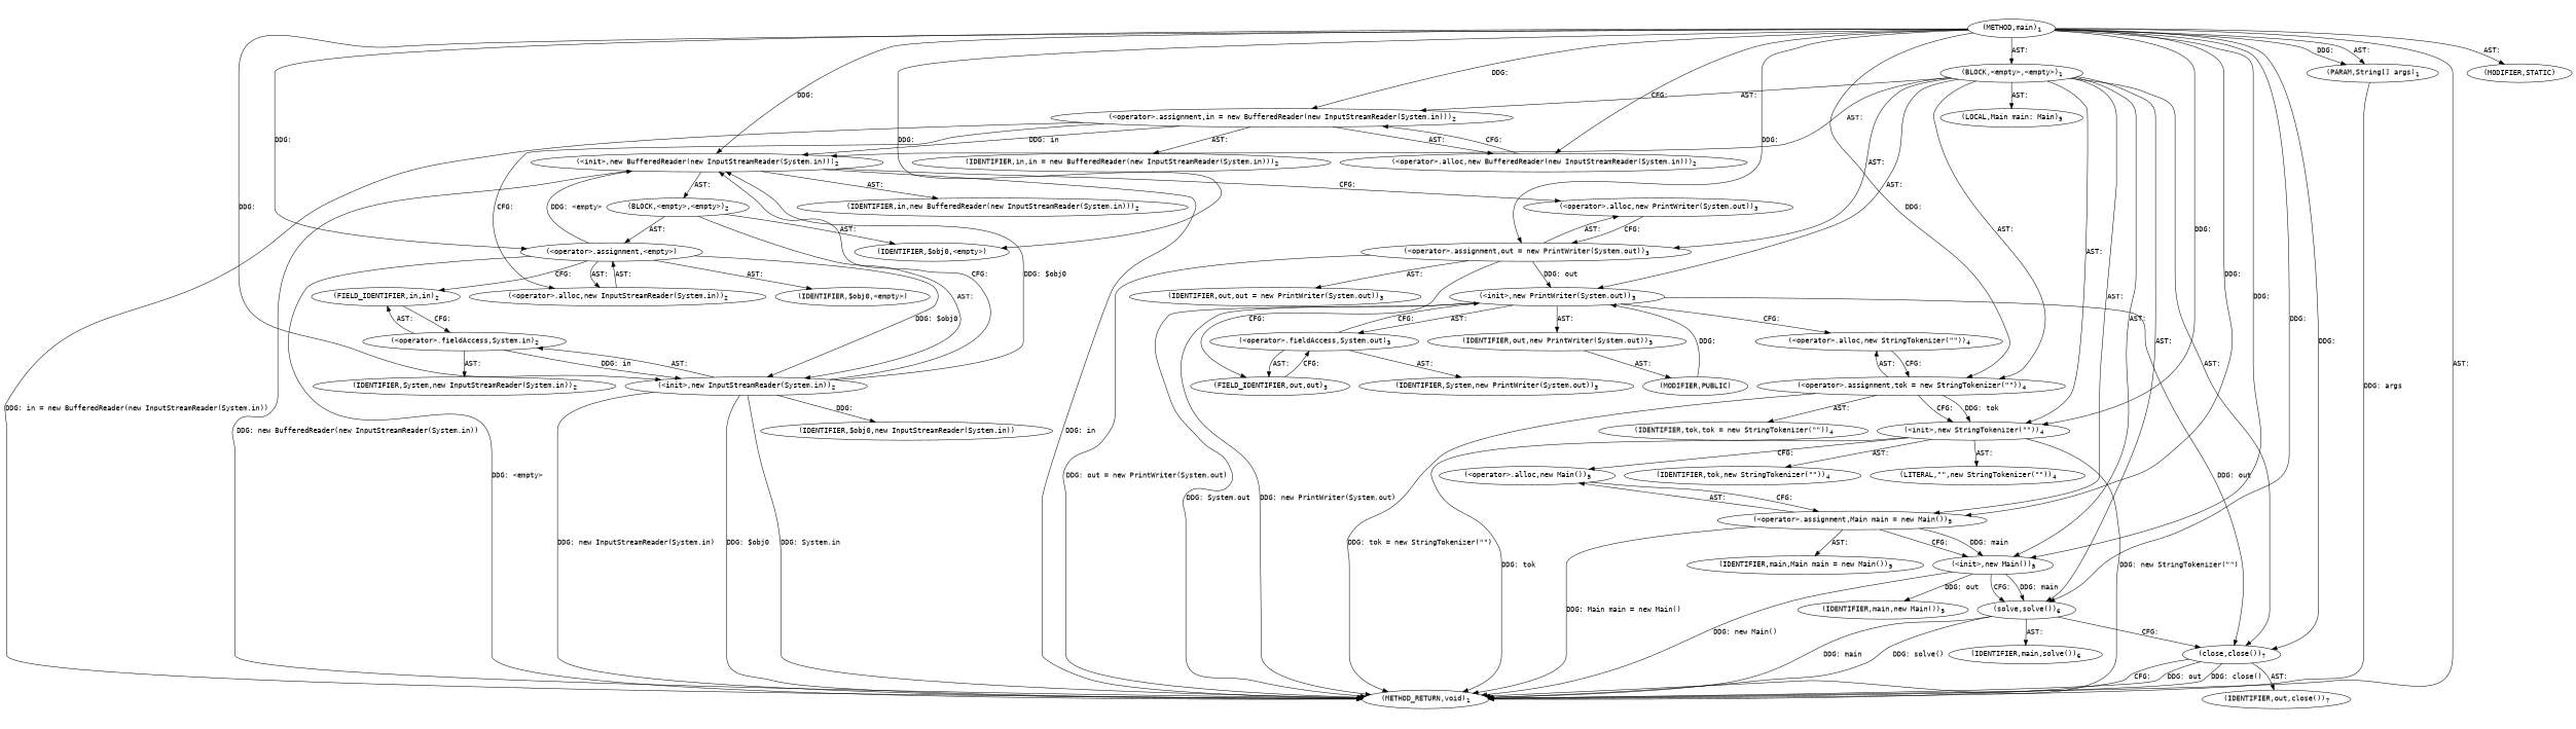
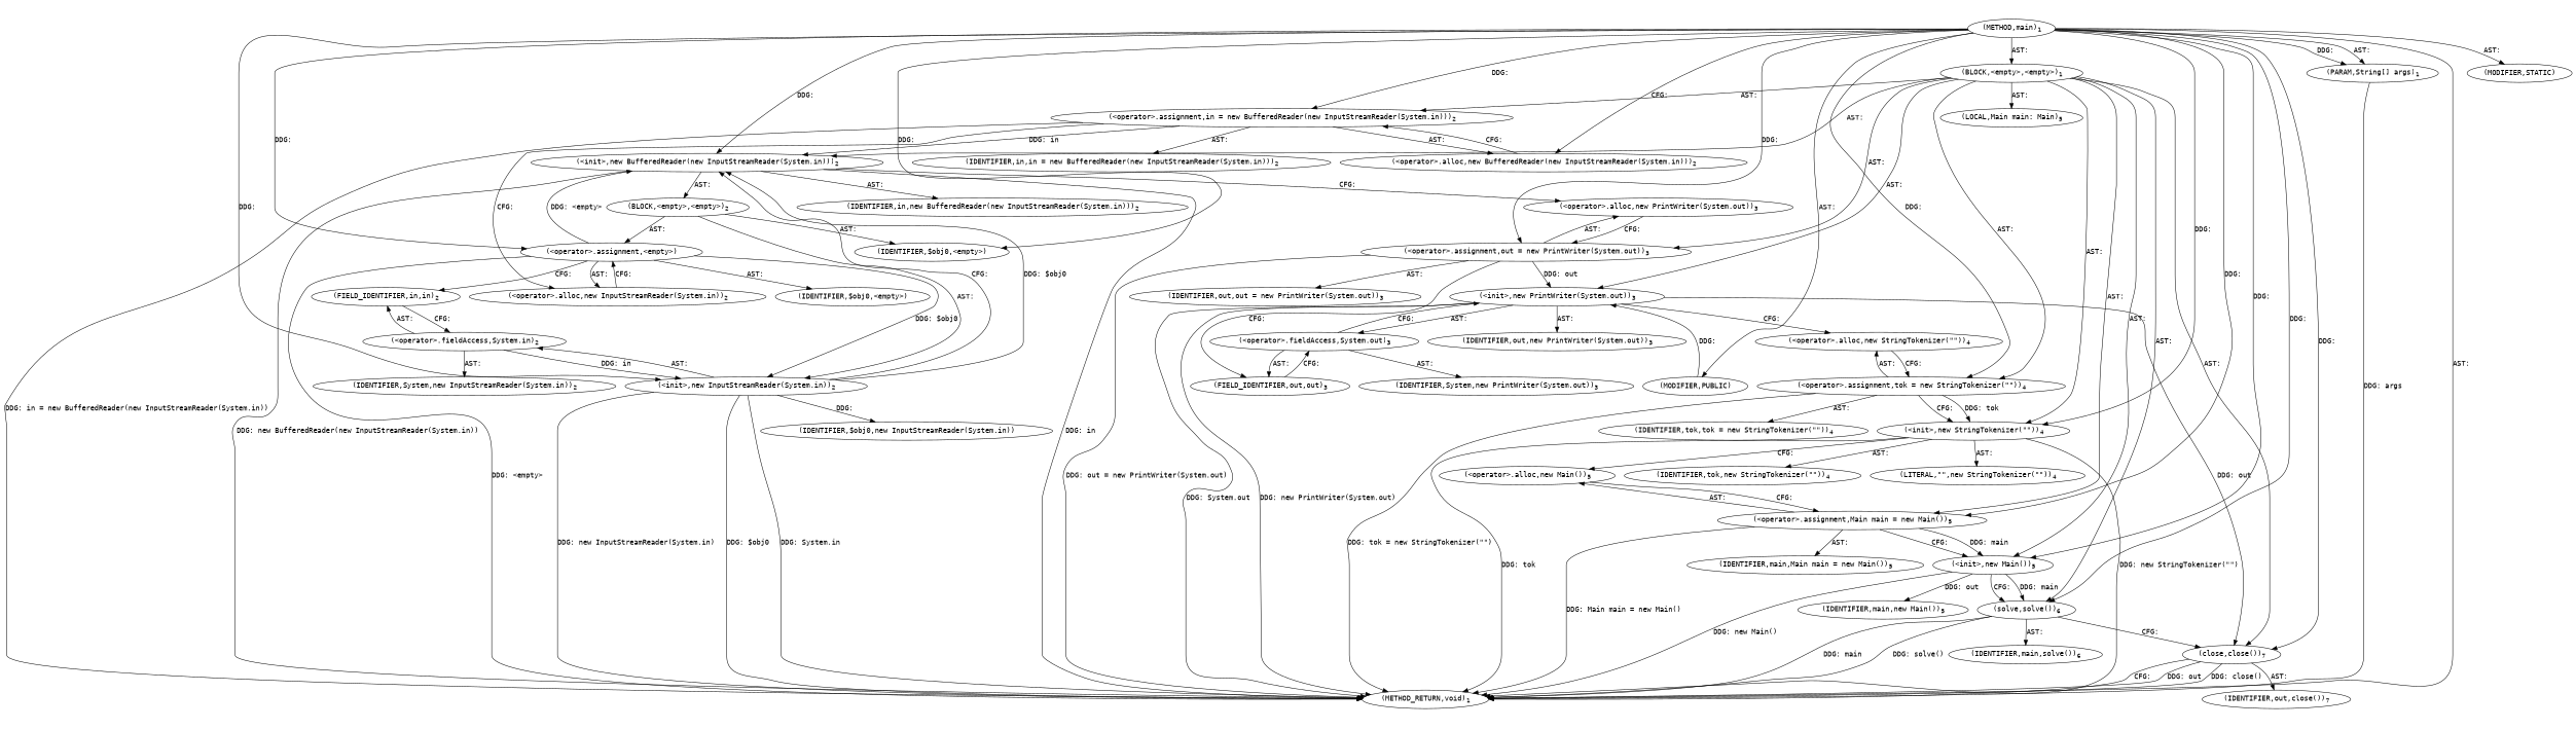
  digraph {
    fontname="DejaVu Sans Mono"
    node [fontname="DejaVu Sans Mono"]
    edge [fontname="DejaVu Sans Mono"]
    n1 [label=<(METHOD,main)<SUB>1</SUB>>]
    n2 [label=<(PARAM,String[] args)<SUB>1</SUB>>]
    n3 [label=<(BLOCK,&lt;empty&gt;,&lt;empty&gt;)<SUB>1</SUB>>]
    n4 [label=<(&lt;operator&gt;.assignment,in = new BufferedReader(new InputStreamReader(System.in)))<SUB>2</SUB>>]
    n5 [label=<(&lt;operator&gt;.alloc,new BufferedReader(new InputStreamReader(System.in)))<SUB>2</SUB>>]
    n6 [label=<(&lt;init&gt;,new BufferedReader(new InputStreamReader(System.in)))<SUB>2</SUB>>]
    n7 [label=<(&lt;operator&gt;.assignment,&lt;empty&gt;)>]
    n8 [label=<(&lt;init&gt;,new InputStreamReader(System.in))<SUB>2</SUB>>]
    n9 [label=<(IDENTIFIER,$obj0,&lt;empty&gt;)>]
    n10 [label=<(&lt;operator&gt;.assignment,out = new PrintWriter(System.out))<SUB>3</SUB>>]
    n11 [label=<(&lt;operator&gt;.assignment,tok = new StringTokenizer(&quot;&quot;))<SUB>4</SUB>>]
    n12 [label=<(&lt;init&gt;,new StringTokenizer(&quot;&quot;))<SUB>4</SUB>>]
    n13 [label=<(&lt;operator&gt;.assignment,Main main = new Main())<SUB>5</SUB>>]
    n14 [label=<(&lt;init&gt;,new Main())<SUB>5</SUB>>]
    n15 [label=<(solve,solve())<SUB>6</SUB>>]
    n16 [label=<(close,close())<SUB>7</SUB>>]
    n17 [label=<(MODIFIER,PUBLIC)>]
    n18 [label=<(MODIFIER,STATIC)>]
    n19 [label=<(METHOD_RETURN,void)<SUB>1</SUB>>]
    n20 [label=<(&lt;init&gt;,new PrintWriter(System.out))<SUB>3</SUB>>]
    n21 [label=<(LOCAL,Main main: Main)<SUB>5</SUB>>]
    n22 [label=<(IDENTIFIER,in,in = new BufferedReader(new InputStreamReader(System.in)))<SUB>2</SUB>>]
    n23 [label=<(&lt;operator&gt;.alloc,new InputStreamReader(System.in))<SUB>2</SUB>>]
    n24 [label=<(IDENTIFIER,in,new BufferedReader(new InputStreamReader(System.in)))<SUB>2</SUB>>]
    n25 [label=<(BLOCK,&lt;empty&gt;,&lt;empty&gt;)<SUB>2</SUB>>]
    n26 [label=<(&lt;operator&gt;.alloc,new PrintWriter(System.out))<SUB>3</SUB>>]
    n27 [label=<(IDENTIFIER,$obj0,&lt;empty&gt;)>]
    n28 [label=<(FIELD_IDENTIFIER,in,in)<SUB>2</SUB>>]
    n29 [label=<(IDENTIFIER,$obj0,new InputStreamReader(System.in))>]
    n30 [label=<(&lt;operator&gt;.fieldAccess,System.in)<SUB>2</SUB>>]
    n31 [label=<(IDENTIFIER,out,out = new PrintWriter(System.out))<SUB>3</SUB>>]
    n32 [label=<(FIELD_IDENTIFIER,out,out)<SUB>3</SUB>>]
    n33 [label=<(IDENTIFIER,out,new PrintWriter(System.out))<SUB>3</SUB>>]
    n34 [label=<(&lt;operator&gt;.fieldAccess,System.out)<SUB>3</SUB>>]
    n35 [label=<(&lt;operator&gt;.alloc,new StringTokenizer(&quot;&quot;))<SUB>4</SUB>>]
    n36 [label=<(IDENTIFIER,tok,tok = new StringTokenizer(&quot;&quot;))<SUB>4</SUB>>]
    n37 [label=<(IDENTIFIER,tok,new StringTokenizer(&quot;&quot;))<SUB>4</SUB>>]
    n38 [label=<(LITERAL,&quot;&quot;,new StringTokenizer(&quot;&quot;))<SUB>4</SUB>>]
    n39 [label=<(&lt;operator&gt;.alloc,new Main())<SUB>5</SUB>>]
    n40 [label=<(IDENTIFIER,main,Main main = new Main())<SUB>5</SUB>>]
    n41 [label=<(IDENTIFIER,main,new Main())<SUB>5</SUB>>]
    n42 [label=<(IDENTIFIER,main,solve())<SUB>6</SUB>>]
    n43 [label=<(IDENTIFIER,out,close())<SUB>7</SUB>>]
    n44 [label=<(IDENTIFIER,System,new InputStreamReader(System.in))<SUB>2</SUB>>]
    n45 [label=<(IDENTIFIER,System,new PrintWriter(System.out))<SUB>3</SUB>>]
    n1 -> n2 [label="AST: "]
    n1 -> n2 [label="DDG: "]
    n1 -> n3 [label="AST: "]
    n1 -> n4 [label="DDG: "]
    n1 -> n5 [label="CFG: "]
    n1 -> n6 [label="DDG: "]
    n1 -> n7 [label="DDG: "]
    n1 -> n8 [label="DDG: "]
    n1 -> n9 [label="DDG: "]
    n1 -> n10 [label="DDG: "]
    n1 -> n11 [label="DDG: "]
    n1 -> n12 [label="DDG: "]
    n1 -> n13 [label="DDG: "]
    n1 -> n14 [label="DDG: "]
    n1 -> n15 [label="DDG: "]
    n1 -> n16 [label="DDG: "]
-   n33 -> n17 [label="AST: "]
+   n1 -> n17 [label="AST: "]
    n1 -> n18 [label="AST: "]
    n1 -> n19 [label="AST: "]
    n2 -> n19 [label="DDG: args"]
    n3 -> n4 [label="AST: "]
    n3 -> n6 [label="AST: "]
    n3 -> n10 [label="AST: "]
    n3 -> n11 [label="AST: "]
    n3 -> n12 [label="AST: "]
    n3 -> n13 [label="AST: "]
    n3 -> n14 [label="AST: "]
    n3 -> n15 [label="AST: "]
    n3 -> n16 [label="AST: "]
    n3 -> n20 [label="AST: "]
    n3 -> n21 [label="AST: "]
    n4 -> n5 [label="AST: "]
    n4 -> n6 [label="DDG: in"]
    n4 -> n19 [label="DDG: in = new BufferedReader(new InputStreamReader(System.in))"]
    n4 -> n22 [label="AST: "]
    n4 -> n23 [label="CFG: "]
    n5 -> n4 [label="CFG: "]
    n6 -> n19 [label="DDG: in"]
    n6 -> n19 [label="DDG: new BufferedReader(new InputStreamReader(System.in))"]
    n6 -> n24 [label="AST: "]
    n6 -> n25 [label="AST: "]
    n6 -> n26 [label="CFG: "]
    n7 -> n6 [label="DDG: &lt;empty&gt;"]
    n7 -> n8 [label="DDG: $obj0"]
    n7 -> n19 [label="DDG: &lt;empty&gt;"]
    n7 -> n23 [label="AST: "]
    n7 -> n27 [label="AST: "]
    n7 -> n28 [label="CFG: "]
    n8 -> n6 [label="CFG: "]
    n8 -> n6 [label="DDG: $obj0"]
    n8 -> n19 [label="DDG: $obj0"]
    n8 -> n19 [label="DDG: System.in"]
    n8 -> n19 [label="DDG: new InputStreamReader(System.in)"]
    n8 -> n29 [label="DDG: "]
    n8 -> n30 [label="AST: "]
    n10 -> n19 [label="DDG: out = new PrintWriter(System.out)"]
    n10 -> n20 [label="DDG: out"]
    n10 -> n26 [label="AST: "]
    n10 -> n31 [label="AST: "]
    n10 -> n32 [label="CFG: "]
    n11 -> n12 [label="CFG: "]
    n11 -> n12 [label="DDG: tok"]
    n11 -> n19 [label="DDG: tok = new StringTokenizer(&quot;&quot;)"]
    n11 -> n35 [label="AST: "]
    n11 -> n36 [label="AST: "]
    n12 -> n19 [label="DDG: tok"]
    n12 -> n19 [label="DDG: new StringTokenizer(&quot;&quot;)"]
    n12 -> n37 [label="AST: "]
    n12 -> n38 [label="AST: "]
    n12 -> n39 [label="CFG: "]
    n13 -> n14 [label="CFG: "]
    n13 -> n14 [label="DDG: main"]
    n13 -> n19 [label="DDG: Main main = new Main()"]
    n13 -> n39 [label="AST: "]
    n13 -> n40 [label="AST: "]
    n14 -> n15 [label="CFG: "]
    n14 -> n15 [label="DDG: main"]
    n14 -> n19 [label="DDG: new Main()"]
    n14 -> n41 [label="DDG: out"]
    n15 -> n16 [label="CFG: "]
    n15 -> n19 [label="DDG: main"]
    n15 -> n19 [label="DDG: solve()"]
    n15 -> n42 [label="AST: "]
    n16 -> n19 [label="CFG: "]
    n16 -> n19 [label="DDG: out"]
    n16 -> n19 [label="DDG: close()"]
    n16 -> n43 [label="AST: "]
    n17 -> n20 [label="DDG: "]
    n20 -> n16 [label="DDG: out"]
    n20 -> n19 [label="DDG: System.out"]
    n20 -> n19 [label="DDG: new PrintWriter(System.out)"]
    n20 -> n33 [label="AST: "]
    n20 -> n34 [label="AST: "]
    n20 -> n35 [label="CFG: "]
-   n23 -> n7 [label="AST: "]
+   n23 -> n7 [label="CFG: "]
    n25 -> n7 [label="AST: "]
    n25 -> n8 [label="AST: "]
    n25 -> n9 [label="AST: "]
    n26 -> n10 [label="CFG: "]
    n28 -> n30 [label="CFG: "]
    n30 -> n8 [label="DDG: in"]
    n30 -> n28 [label="AST: "]
    n30 -> n44 [label="AST: "]
    n32 -> n34 [label="CFG: "]
    n34 -> n20 [label="CFG: "]
    n34 -> n32 [label="AST: "]
    n34 -> n45 [label="AST: "]
    n35 -> n11 [label="CFG: "]
    n39 -> n13 [label="CFG: "]
  }
